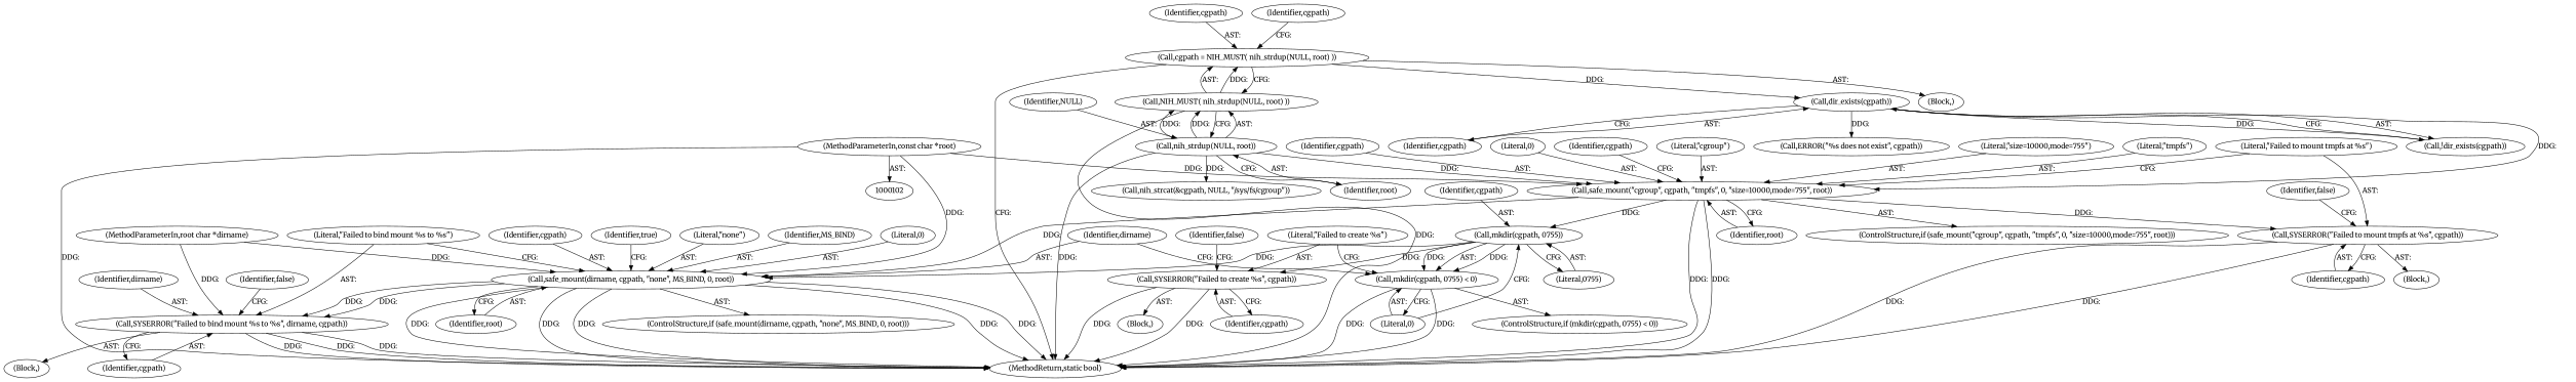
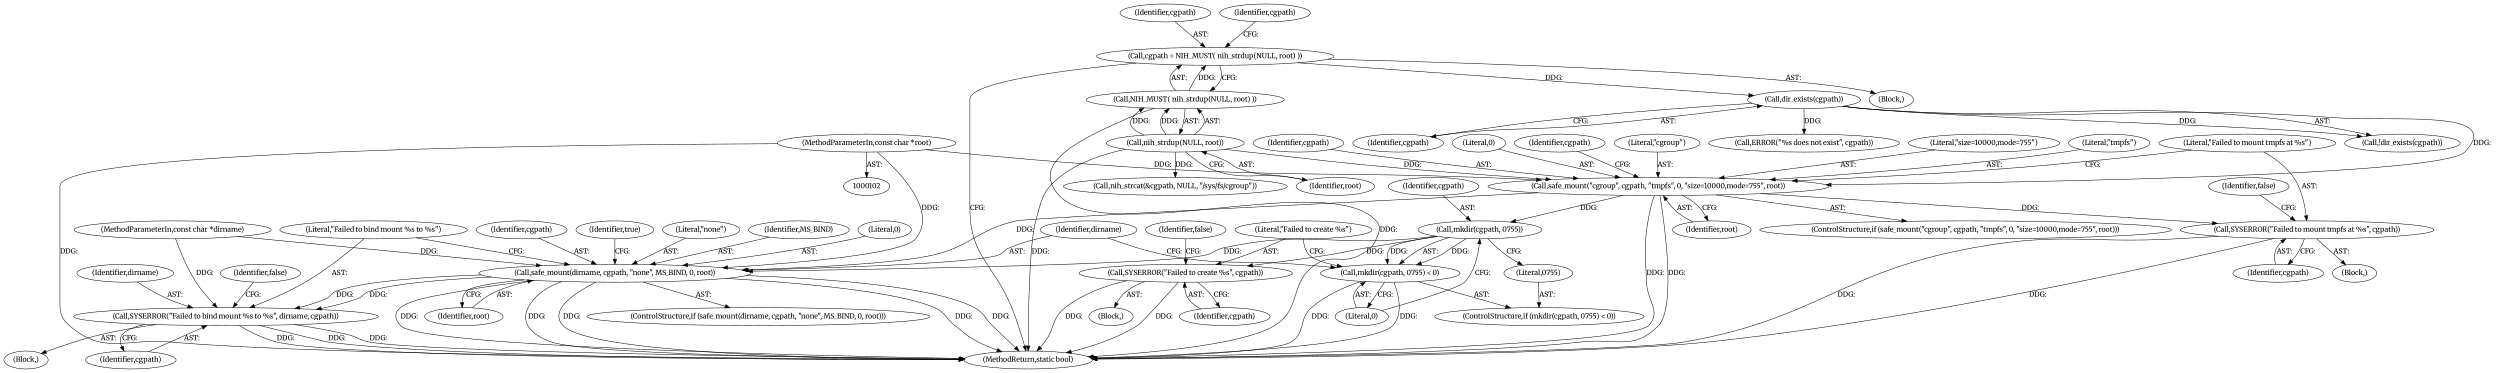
  digraph {
    fontname=Merriweather
    node [fontname=Merriweather]
    edge [fontname=Merriweather]
    n1 [label="(Call,safe_mount(\"cgroup\", cgpath, \"tmpfs\", 0, \"size=10000,mode=755\", root))"]
    n2 [label="(Call,SYSERROR(\"Failed to mount tmpfs at %s\", cgpath))"]
    n3 [label="(Call,mkdir(cgpath, 0755))"]
    n4 [label="(Call,safe_mount(dirname, cgpath, \"none\", MS_BIND, 0, root))"]
    n5 [label="(MethodReturn,static bool)"]
    n6 [label="(Identifier,root)"]
    n7 [label="(ControlStructure,if (safe_mount(\"cgroup\", cgpath, \"tmpfs\", 0, \"size=10000,mode=755\", root)))"]
    n8 [label="(Identifier,cgpath)"]
    n9 [label="(Block,)"]
    n10 [label="(Call,mkdir(cgpath, 0755) < 0)"]
    n11 [label="(Call,SYSERROR(\"Failed to create %s\", cgpath))"]
    n12 [label="(Literal,0755)"]
    n13 [label="(Call,SYSERROR(\"Failed to bind mount %s to %s\", dirname, cgpath))"]
    n14 [label="(Identifier,root)"]
    n15 [label="(ControlStructure,if (safe_mount(dirname, cgpath, \"none\", MS_BIND, 0, root)))"]
    n16 [label="(Call,dir_exists(cgpath))"]
    n17 [label="(Identifier,cgpath)"]
    n18 [label="(Call,ERROR(\"%s does not exist\", cgpath))"]
    n19 [label="(Call,!dir_exists(cgpath))"]
    n20 [label="(Call,cgpath = NIH_MUST( nih_strdup(NULL, root) ))"]
    n21 [label="(Call,NIH_MUST( nih_strdup(NULL, root) ))"]
    n22 [label="(Block,)"]
    n23 [label="(Call,nih_strdup(NULL, root))"]
    n24 [label="(Call,nih_strcat(&cgpath, NULL, \"/sys/fs/cgroup\"))"]
    n25 [label="(Identifier,root)"]
    n26 [label="(MethodParameterIn,const char *root)"]
    1000102
    n28 [label="(Literal,0)"]
    n29 [label="(ControlStructure,if (mkdir(cgpath, 0755) < 0))"]
    n30 [label="(Identifier,cgpath)"]
    n31 [label="(Block,)"]
    n32 [label="(Identifier,cgpath)"]
    n33 [label="(Block,)"]
    n34 [label="(Literal,\"Failed to mount tmpfs at %s\")"]
    n35 [label="(Identifier,cgpath)"]
    n36 [label="(Literal,\"size=10000,mode=755\")"]
    n37 [label="(Identifier,false)"]
    n38 [label="(Literal,0)"]
    n39 [label="(Identifier,false)"]
-   n40 [label="(Identifier,NULL)"]
    n41 [label="(Literal,\"tmpfs\")"]
    n42 [label="(Identifier,cgpath)"]
    n43 [label="(Identifier,true)"]
    n44 [label="(Identifier,dirname)"]
    n45 [label="(Identifier,cgpath)"]
    n46 [label="(Literal,\"Failed to bind mount %s to %s\")"]
    n47 [label="(Identifier,false)"]
    n48 [label="(Identifier,cgpath)"]
    n49 [label="(Literal,0)"]
    n50 [label="(Literal,\"none\")"]
    n51 [label="(Identifier,cgpath)"]
    n52 [label="(Identifier,dirname)"]
    n53 [label="(Literal,\"cgroup\")"]
    n54 [label="(Identifier,cgpath)"]
    n55 [label="(Literal,\"Failed to create %s\")"]
    n56 [label="(Identifier,MS_BIND)"]
-   n57 [label="(MethodParameterIn,root char *dirname)"]
+   n57 [label="(MethodParameterIn,const char *dirname)"]
    n1 -> n2 [label="DDG: "]
    n1 -> n3 [label="DDG: "]
    n1 -> n4 [label="DDG: "]
    n1 -> n5 [label="DDG: "]
    n1 -> n5 [label="DDG: "]
    n1 -> n6 [label="CFG: "]
    n1 -> n7 [label="AST: "]
    n2 -> n5 [label="DDG: "]
    n2 -> n5 [label="DDG: "]
    n2 -> n8 [label="CFG: "]
    n2 -> n9 [label="AST: "]
    n3 -> n4 [label="DDG: "]
    n3 -> n10 [label="AST: "]
    n3 -> n10 [label="DDG: "]
    n3 -> n10 [label="DDG: "]
    n3 -> n11 [label="DDG: "]
    n3 -> n12 [label="CFG: "]
    n4 -> n5 [label="DDG: "]
    n4 -> n5 [label="DDG: "]
    n4 -> n5 [label="DDG: "]
    n4 -> n5 [label="DDG: "]
    n4 -> n5 [label="DDG: "]
    n4 -> n13 [label="DDG: "]
    n4 -> n13 [label="DDG: "]
    n4 -> n14 [label="CFG: "]
    n4 -> n15 [label="AST: "]
    n6 -> n1 [label="AST: "]
    n8 -> n2 [label="AST: "]
    n10 -> n5 [label="DDG: "]
    n10 -> n5 [label="DDG: "]
    n10 -> n28 [label="CFG: "]
    n10 -> n29 [label="AST: "]
    n11 -> n5 [label="DDG: "]
    n11 -> n5 [label="DDG: "]
    n11 -> n30 [label="CFG: "]
    n11 -> n31 [label="AST: "]
-   n12 -> n3 [label="AST: "]
+   n12 -> n29 [label="AST: "]
    n13 -> n5 [label="DDG: "]
    n13 -> n5 [label="DDG: "]
    n13 -> n5 [label="DDG: "]
    n13 -> n32 [label="CFG: "]
    n13 -> n33 [label="AST: "]
    n14 -> n4 [label="AST: "]
    n16 -> n1 [label="DDG: "]
    n16 -> n17 [label="CFG: "]
    n16 -> n18 [label="DDG: "]
    n16 -> n19 [label="AST: "]
    n16 -> n19 [label="DDG: "]
    n17 -> n16 [label="AST: "]
-   n19 -> n16 [label="CFG: "]
    n20 -> n5 [label="CFG: "]
    n20 -> n16 [label="DDG: "]
    n20 -> n21 [label="CFG: "]
    n20 -> n22 [label="AST: "]
    n21 -> n5 [label="DDG: "]
    n21 -> n20 [label="AST: "]
    n21 -> n20 [label="DDG: "]
-   n21 -> n23 [label="CFG: "]
+   n21 -> n23 [label="AST: "]
    n23 -> n1 [label="DDG: "]
    n23 -> n5 [label="DDG: "]
    n23 -> n21 [label="AST: "]
    n23 -> n21 [label="DDG: "]
    n23 -> n21 [label="DDG: "]
    n23 -> n24 [label="DDG: "]
    n23 -> n25 [label="CFG: "]
    n25 -> n23 [label="AST: "]
    n26 -> n1 [label="DDG: "]
    n26 -> n4 [label="DDG: "]
    n26 -> n5 [label="DDG: "]
    n26 -> 1000102 [label="AST: "]
    n28 -> n3 [label="CFG: "]
    n28 -> n10 [label="AST: "]
    n30 -> n11 [label="AST: "]
    n32 -> n13 [label="AST: "]
    n34 -> n1 [label="CFG: "]
    n34 -> n2 [label="AST: "]
    n35 -> n20 [label="AST: "]
    n36 -> n1 [label="AST: "]
    n37 -> n2 [label="CFG: "]
    n38 -> n4 [label="AST: "]
    n39 -> n11 [label="CFG: "]
-   n40 -> n23 [label="AST: "]
    n41 -> n1 [label="AST: "]
    n42 -> n4 [label="AST: "]
    n43 -> n4 [label="CFG: "]
    n44 -> n4 [label="AST: "]
    n44 -> n10 [label="CFG: "]
    n45 -> n20 [label="CFG: "]
    n46 -> n4 [label="CFG: "]
    n46 -> n13 [label="AST: "]
    n47 -> n13 [label="CFG: "]
    n48 -> n1 [label="AST: "]
    n49 -> n1 [label="AST: "]
    n50 -> n4 [label="AST: "]
    n51 -> n1 [label="CFG: "]
    n52 -> n13 [label="AST: "]
    n53 -> n1 [label="AST: "]
    n54 -> n3 [label="AST: "]
    n55 -> n10 [label="CFG: "]
    n55 -> n11 [label="AST: "]
    n56 -> n4 [label="AST: "]
    n57 -> n4 [label="DDG: "]
    n57 -> n13 [label="DDG: "]
  }
